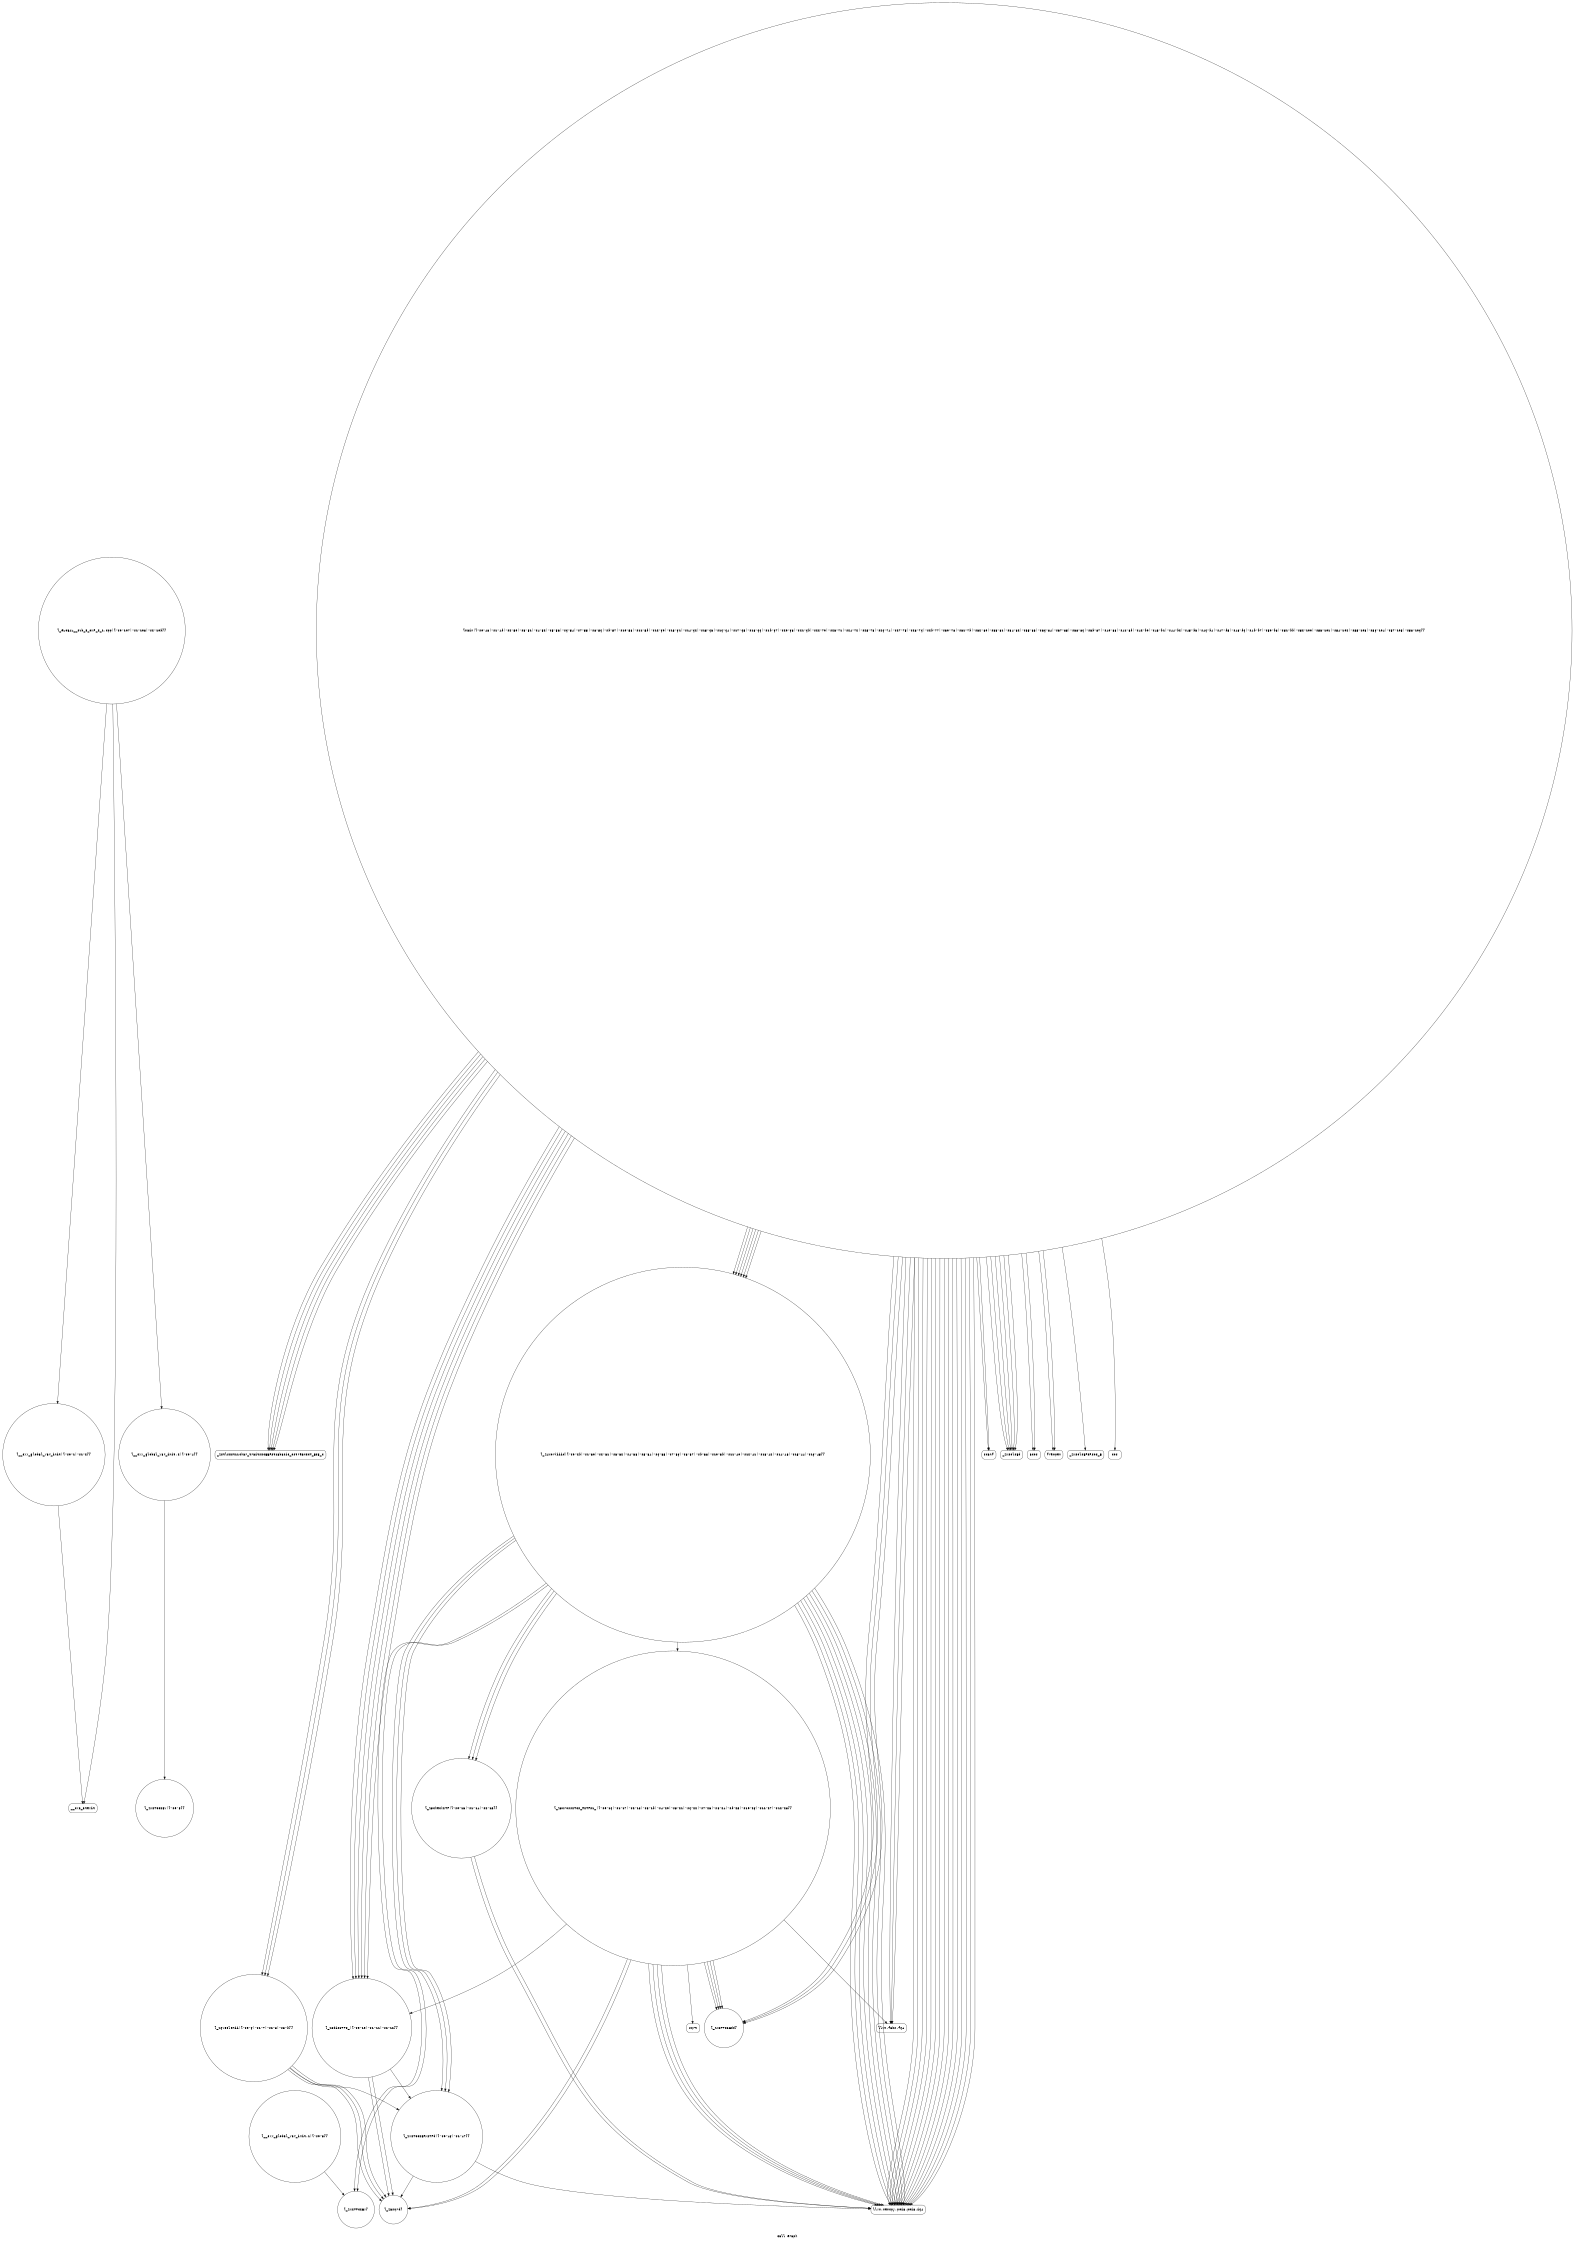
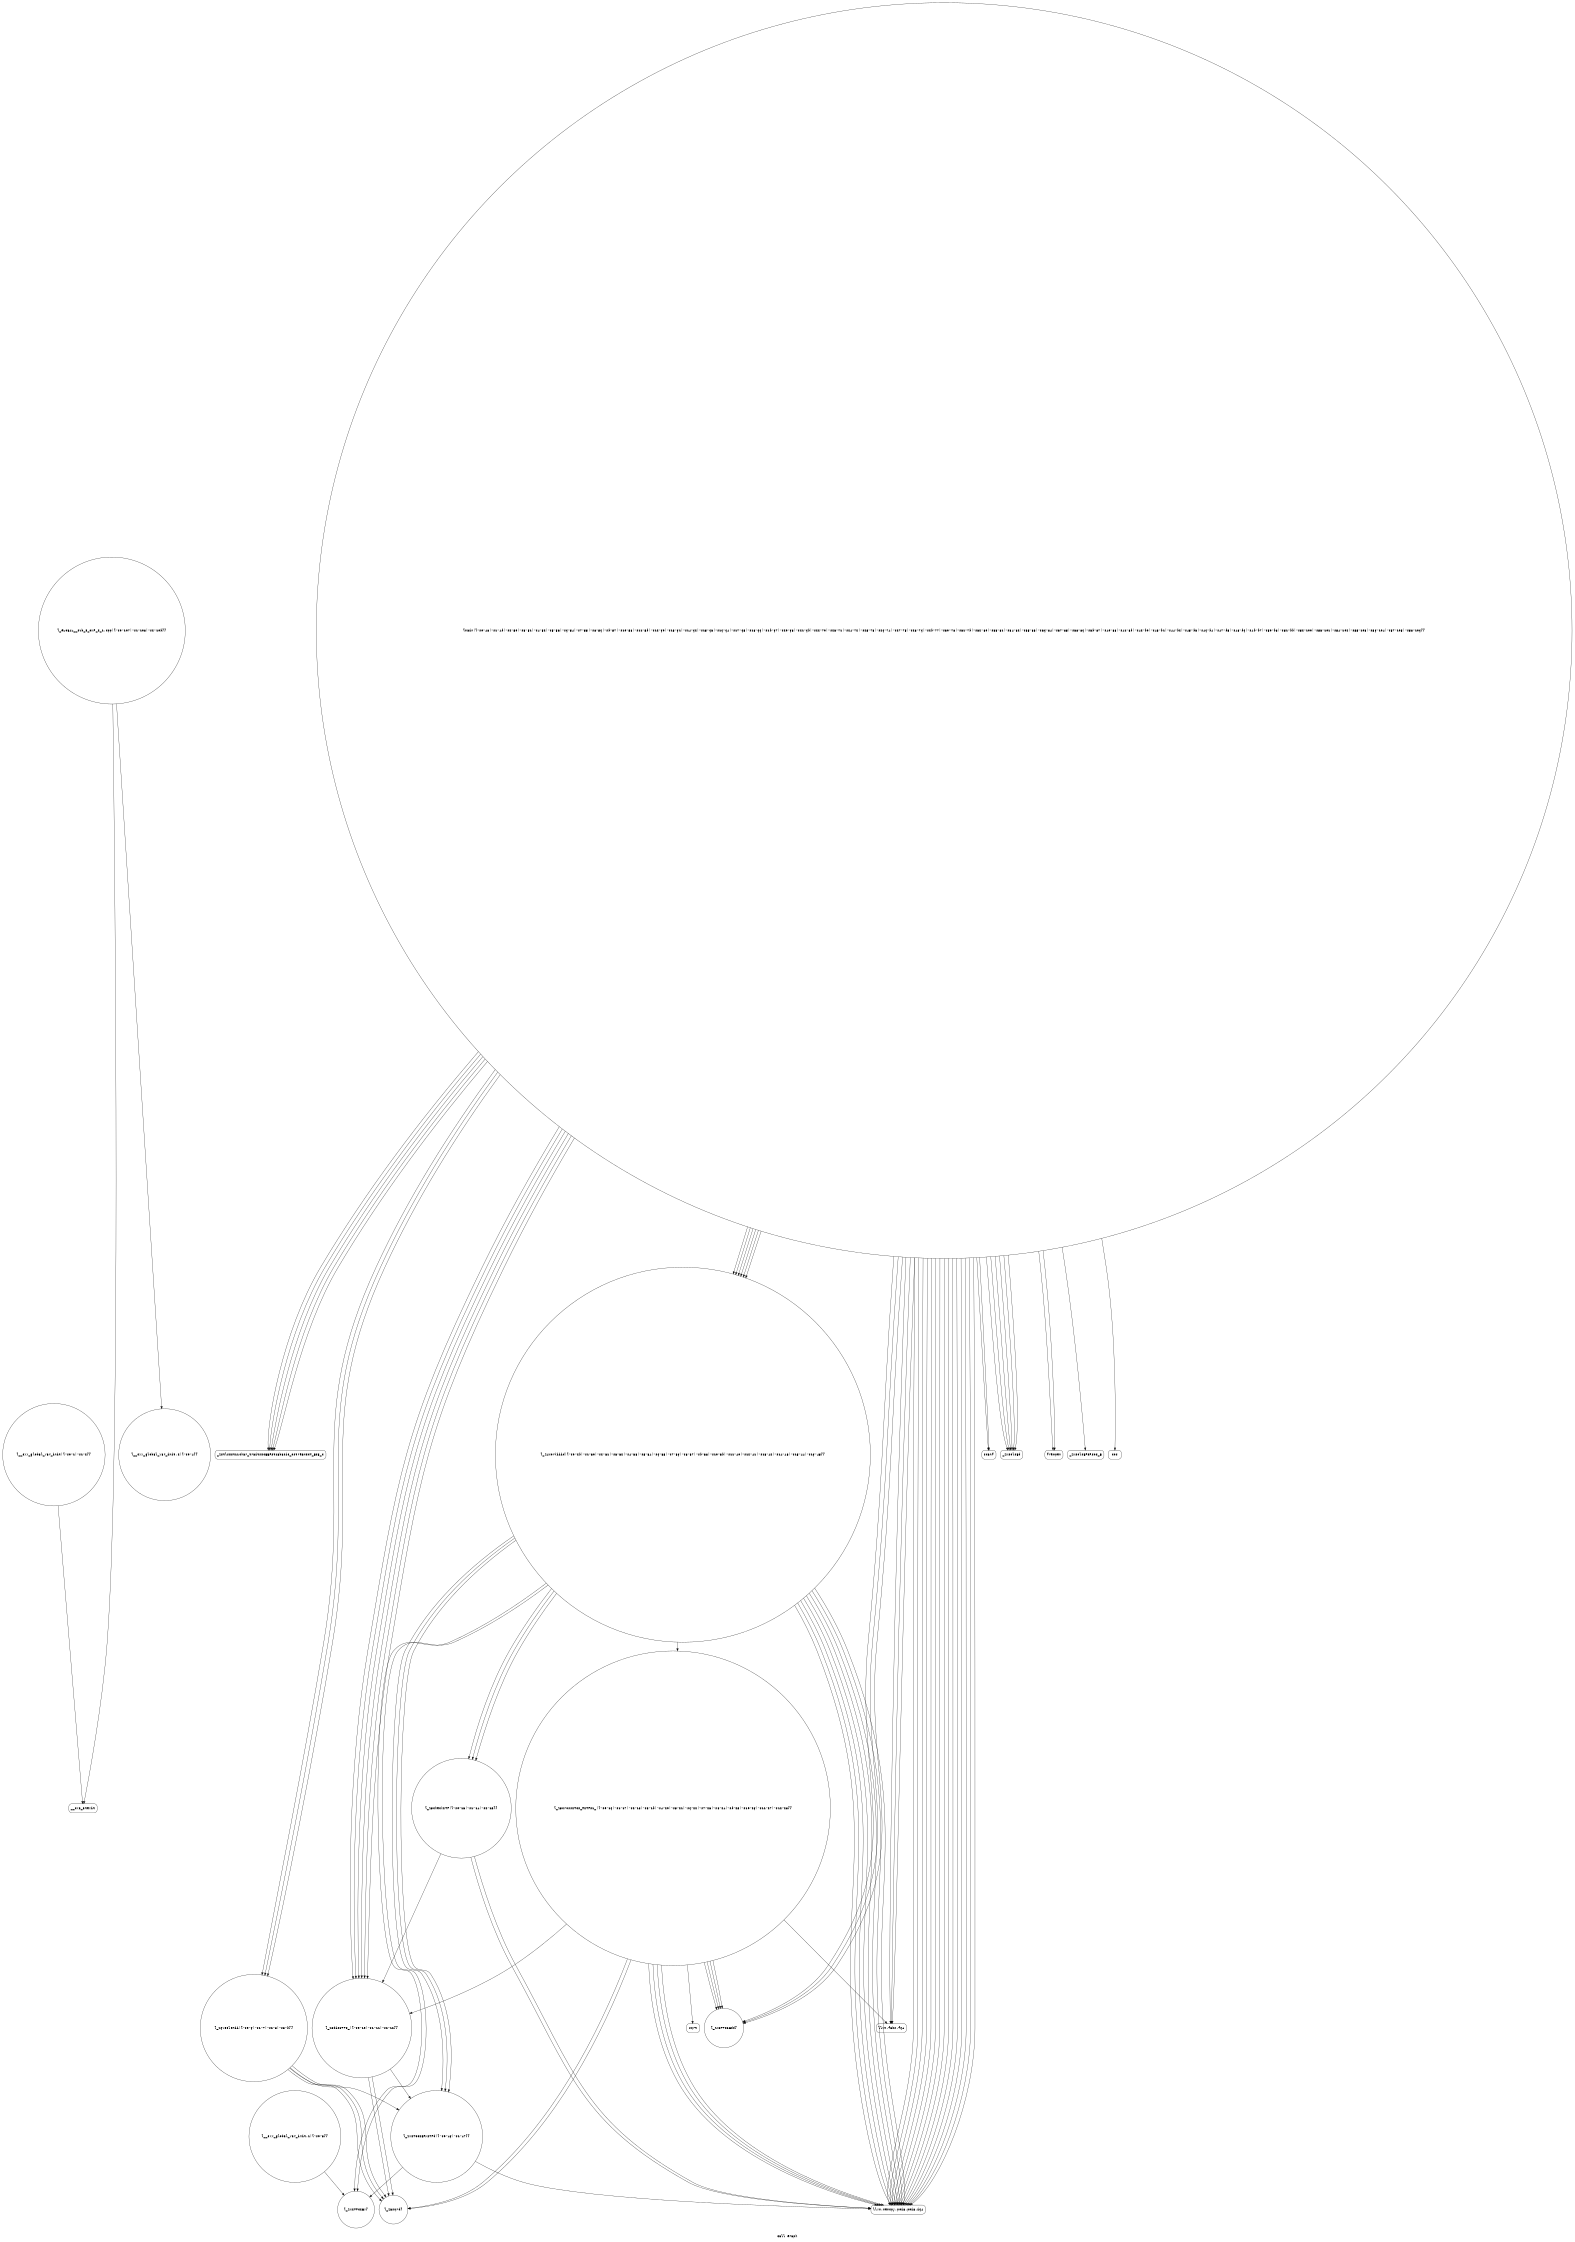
  digraph {
    fontname="DejaVu Sans Mono"
    label="Call Graph"
    node [fontname="DejaVu Sans Mono" shape=circle]
    edge [color=black fontname="DejaVu Sans Mono" tailport=s0]
    n1 [label="{__cxx_global_var_init|{<s0>1|<s1>2}}"]
    n2 [label="{__cxa_atexit}" shape=Mrecord]
    n3 [label="{_ZStlsISt11char_traitsIcEERSt13basic_ostreamIcT_ES5_c}" shape=Mrecord]
-   n4 [label="{_ZN2TCC2Ev|{<s0>5}}"]
    n5 [label="{_ZN2TPC2Ev}"]
    n6 [label="{_Z5cross2TCS_R2TPS1_|{<s0>16|<s1>17|<s2>18|<s3>19|<s4>20|<s5>21|<s6>22|<s7>23|<s8>24|<s9>25|<s10>26|<s11>27|<s12>28}}"]
    n7 [label="{llvm.memcpy.p0i8.p0i8.i64}" shape=Mrecord]
    n8 [label="{_Z3dis2TPS_|{<s0>10|<s1>11|<s2>12}}"]
    n9 [label="{llvm.fabs.f64}" shape=Mrecord]
    n10 [label="{_Z3sqrd}"]
    n11 [label="{sqrt}" shape=Mrecord]
    n12 [label="{_ZN2TPC2Edd}"]
    n13 [label="{_ZN2TCC2ERK2TPd|{<s0>46|<s1>47}}"]
    n14 [label="{scanf}" shape=Mrecord]
    n15 [label="{_ZNSolsEd}" shape=Mrecord]
    n16 [label="{_Z6veclenii|{<s0>6|<s1>7|<s2>8|<s3>9}}"]
-   n17 [label="{acos}" shape=Mrecord]
    n18 [label="{__cxx_global_var_init.1|{<s0>3}}"]
    n19 [label="{__cxx_global_var_init.2|{<s0>4}}"]
    n20 [label="{freopen}" shape=Mrecord]
    n21 [label="{_ZNSolsEPFRSoS_E}" shape=Mrecord]
    n22 [label="{_Z4workiiid|{<s0>29|<s1>30|<s2>31|<s3>32|<s4>33|<s5>34|<s6>35|<s7>36|<s8>37|<s9>38|<s10>39|<s11>40|<s12>41|<s13>42|<s14>43|<s15>44|<s16>45}}"]
    n23 [label="{_Z5check2TP|{<s0>13|<s1>14|<s2>15}}"]
    n24 [label="{cos}" shape=Mrecord]
    n25 [label="{_GLOBAL__sub_I_ONP_2_1.cpp|{<s0>107|<s1>108|<s2>109}}"]
    n26 [label="{main|{<s0>48|<s1>49|<s2>50|<s3>51|<s4>52|<s5>53|<s6>54|<s7>55|<s8>56|<s9>57|<s10>58|<s11>59|<s12>60|<s13>61|<s14>62|<s15>63|<s16>64|<s17>65|<s18>66|<s19>67|<s20>68|<s21>69|<s22>70|<s23>71|<s24>72|<s25>73|<s26>74|<s27>75|<s28>76|<s29>77|<s30>78|<s31>79|<s32>80|<s33>81|<s34>82|<s35>83|<s36>84|<s37>85|<s38>86|<s39>87|<s40>88|<s41>89|<s42>90|<s43>91|<s44>92|<s45>93|<s46>94|<s47>95|<s48>96|<s49>97|<s50>98|<s51>99|<s52>100|<s53>101|<s54>102|<s55>103|<s56>104|<s57>105|<s58>106}}"]
    n1 -> n2 [tailport=s1]
    n6 -> n7
    n6 -> n7 [tailport=s1]
    n6 -> n7 [tailport=s10]
    n6 -> n7 [tailport=s12]
    n6 -> n8 [tailport=s2]
    n6 -> n9 [tailport=s3]
    n6 -> n10 [tailport=s4]
    n6 -> n10 [tailport=s5]
    n6 -> n11 [tailport=s6]
    n6 -> n12 [tailport=s7]
    n6 -> n12 [tailport=s8]
    n6 -> n12 [tailport=s9]
    n6 -> n12 [tailport=s11]
    n8 -> n10
    n8 -> n10 [tailport=s1]
    n8 -> n13 [tailport=s2]
-   n13 -> n10
+   n13 -> n5
    n13 -> n7 [tailport=s1]
    n16 -> n10
    n16 -> n10 [tailport=s1]
    n16 -> n10 [tailport=s2]
    n16 -> n13 [tailport=s3]
    n18 -> n5
-   n19 -> n4
    n22 -> n5 [tailport=s8]
    n22 -> n5 [tailport=s9]
    n22 -> n6 [tailport=s12]
    n22 -> n7 [tailport=s1]
    n22 -> n7 [tailport=s3]
    n22 -> n7 [tailport=s5]
    n22 -> n7 [tailport=s6]
    n22 -> n7 [tailport=s10]
    n22 -> n7 [tailport=s11]
    n22 -> n7 [tailport=s13]
    n22 -> n7 [tailport=s15]
    n22 -> n13
    n22 -> n13 [tailport=s2]
    n22 -> n13 [tailport=s4]
    n22 -> n23 [tailport=s7]
    n22 -> n23 [tailport=s14]
    n22 -> n23 [tailport=s16]
    n23 -> n7
    n23 -> n7 [tailport=s1]
-   n25 -> n1
+   n23 -> n8 [tailport=s2]
    n25 -> n2 [tailport=s1]
    n25 -> n19 [tailport=s2]
    n26 -> n3 [tailport=s35]
    n26 -> n3 [tailport=s37]
    n26 -> n3 [tailport=s42]
    n26 -> n3 [tailport=s44]
    n26 -> n3 [tailport=s49]
    n26 -> n7 [tailport=s11]
    n26 -> n7 [tailport=s13]
    n26 -> n7 [tailport=s17]
    n26 -> n7 [tailport=s18]
    n26 -> n7 [tailport=s19]
    n26 -> n7 [tailport=s22]
    n26 -> n7 [tailport=s23]
    n26 -> n7 [tailport=s26]
    n26 -> n7 [tailport=s27]
    n26 -> n7 [tailport=s31]
    n26 -> n7 [tailport=s32]
    n26 -> n7 [tailport=s38]
    n26 -> n7 [tailport=s39]
    n26 -> n7 [tailport=s45]
    n26 -> n7 [tailport=s46]
    n26 -> n8 [tailport=s20]
    n26 -> n8 [tailport=s24]
    n26 -> n8 [tailport=s28]
    n26 -> n8 [tailport=s33]
    n26 -> n8 [tailport=s40]
    n26 -> n8 [tailport=s47]
    n26 -> n9 [tailport=s21]
    n26 -> n9 [tailport=s25]
    n26 -> n9 [tailport=s29]
    n26 -> n12 [tailport=s10]
    n26 -> n12 [tailport=s12]
    n26 -> n12 [tailport=s16]
    n26 -> n14 [tailport=s2]
    n26 -> n14 [tailport=s4]
    n26 -> n15 [tailport=s34]
    n26 -> n15 [tailport=s36]
    n26 -> n15 [tailport=s41]
    n26 -> n15 [tailport=s43]
    n26 -> n15 [tailport=s48]
    n26 -> n15 [tailport=s50]
    n26 -> n16 [tailport=s5]
    n26 -> n16 [tailport=s6]
    n26 -> n16 [tailport=s7]
-   n26 -> n17 [tailport=s8]
-   n26 -> n17 [tailport=s9]
    n26 -> n20
    n26 -> n20 [tailport=s1]
    n26 -> n21 [tailport=s51]
    n26 -> n22 [tailport=s52]
    n26 -> n22 [tailport=s53]
    n26 -> n22 [tailport=s54]
    n26 -> n22 [tailport=s55]
    n26 -> n22 [tailport=s56]
    n26 -> n22 [tailport=s57]
    n26 -> n24 [tailport=s14]
  }
